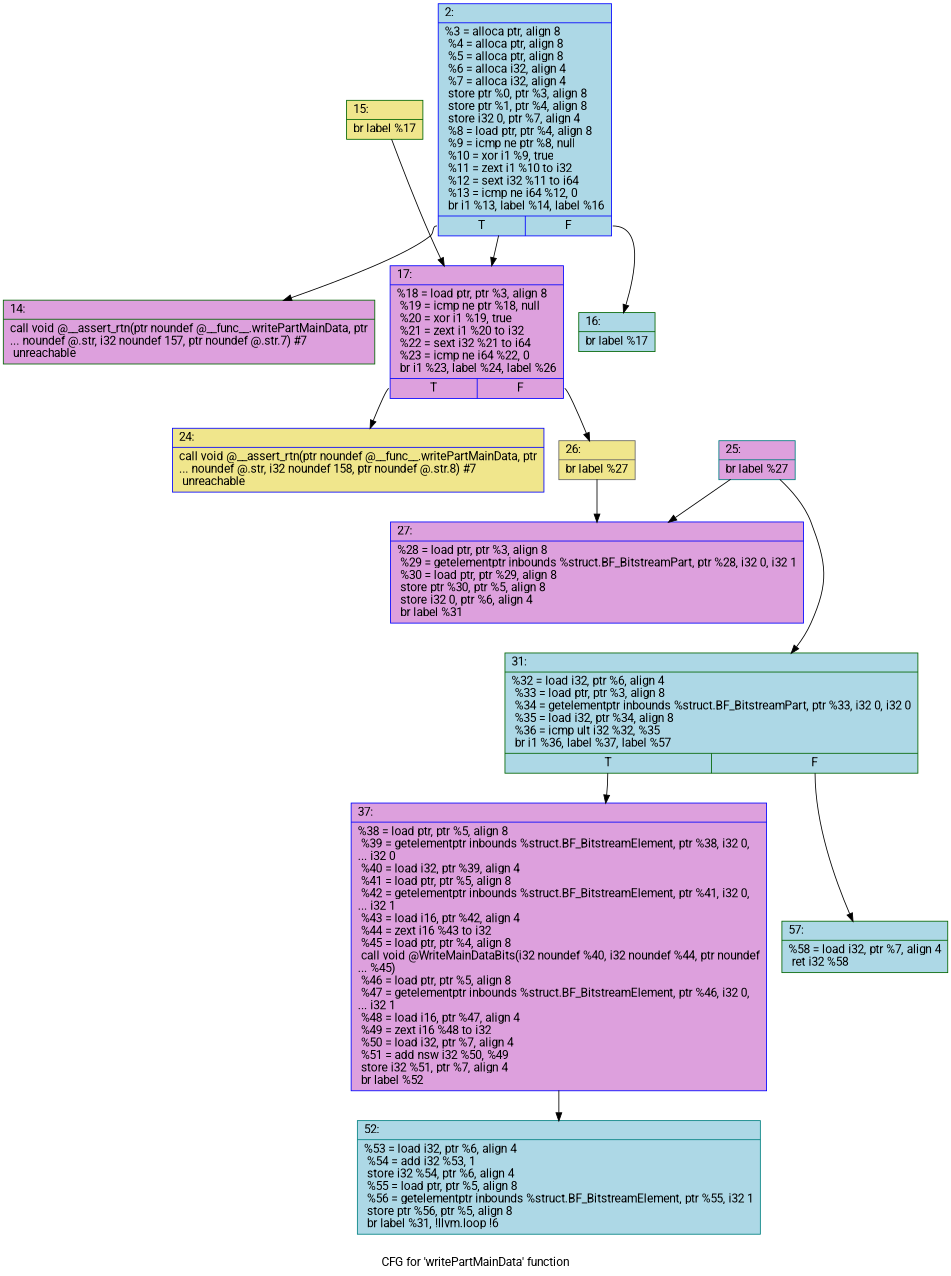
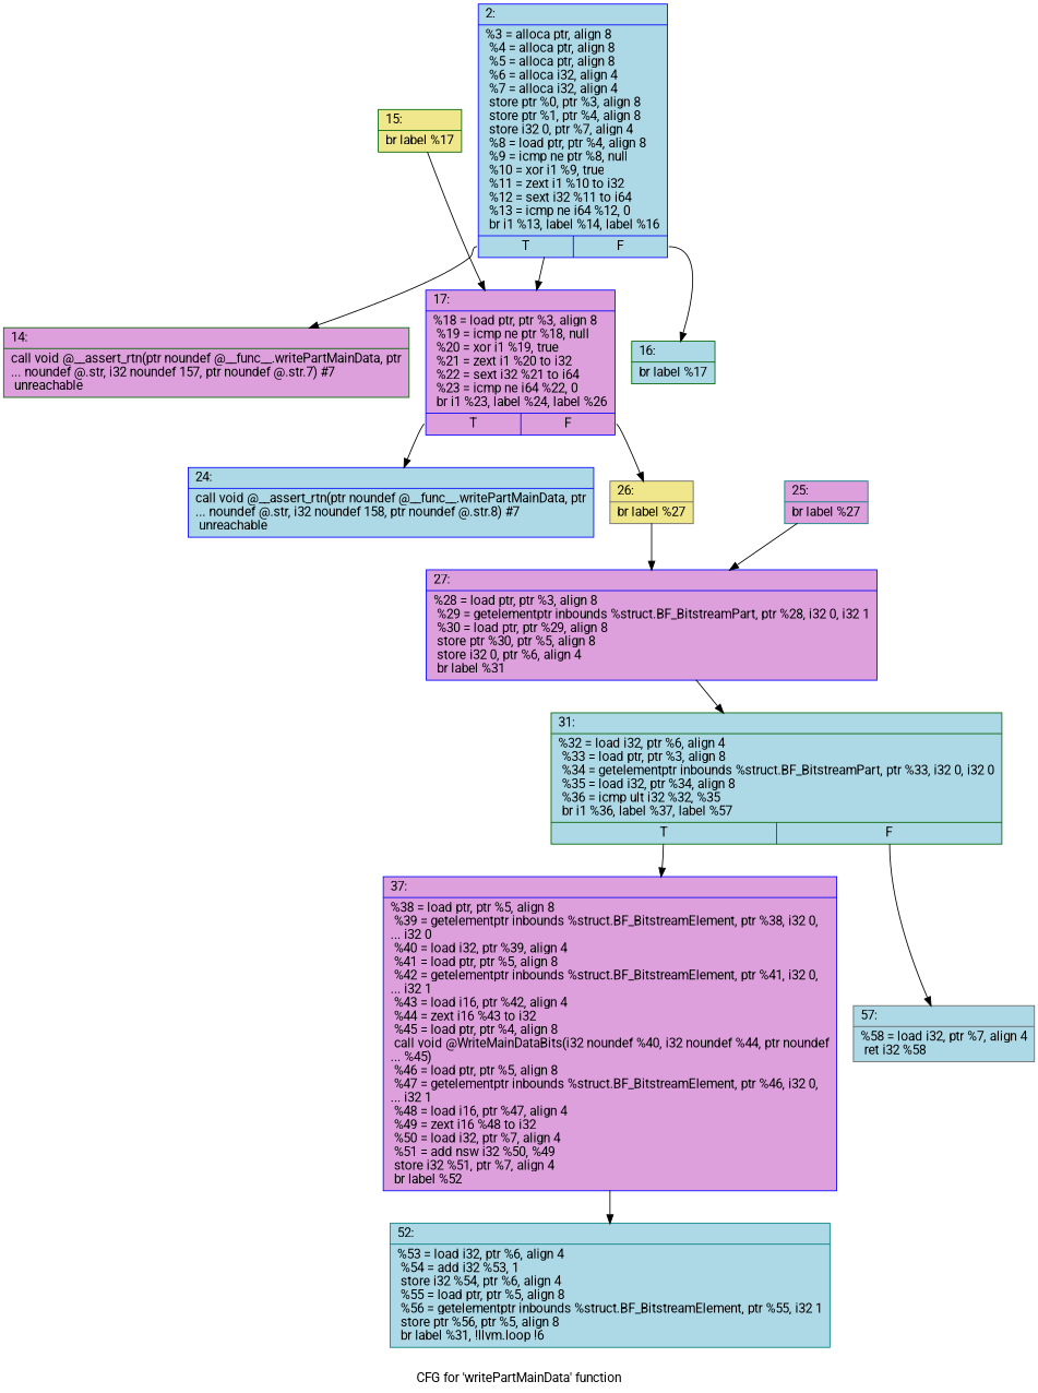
  digraph {
    fontname=Roboto
    label="CFG for 'writePartMainData' function"
    node [color=blue fillcolor=lightblue fontname=Roboto shape=record style=filled]
    edge [fontname=Roboto]
    n1 [label="{2:\l|  %3 = alloca ptr, align 8\l  %4 = alloca ptr, align 8\l  %5 = alloca ptr, align 8\l  %6 = alloca i32, align 4\l  %7 = alloca i32, align 4\l  store ptr %0, ptr %3, align 8\l  store ptr %1, ptr %4, align 8\l  store i32 0, ptr %7, align 4\l  %8 = load ptr, ptr %4, align 8\l  %9 = icmp ne ptr %8, null\l  %10 = xor i1 %9, true\l  %11 = zext i1 %10 to i32\l  %12 = sext i32 %11 to i64\l  %13 = icmp ne i64 %12, 0\l  br i1 %13, label %14, label %16\l|{<s0>T|<s1>F}}"]
    n2 [color=darkgreen fillcolor=plum label="{14:\l|  call void @__assert_rtn(ptr noundef @__func__.writePartMainData, ptr\l... noundef @.str, i32 noundef 157, ptr noundef @.str.7) #7\l  unreachable\l}"]
    n3 [color=darkgreen label="{16:\l|  br label %17\l}"]
    n4 [fillcolor=plum label="{17:\l|  %18 = load ptr, ptr %3, align 8\l  %19 = icmp ne ptr %18, null\l  %20 = xor i1 %19, true\l  %21 = zext i1 %20 to i32\l  %22 = sext i32 %21 to i64\l  %23 = icmp ne i64 %22, 0\l  br i1 %23, label %24, label %26\l|{<s0>T|<s1>F}}"]
-   n5 [fillcolor=khaki label="{24:\l|  call void @__assert_rtn(ptr noundef @__func__.writePartMainData, ptr\l... noundef @.str, i32 noundef 158, ptr noundef @.str.8) #7\l  unreachable\l}"]
+   n5 [label="{24:\l|  call void @__assert_rtn(ptr noundef @__func__.writePartMainData, ptr\l... noundef @.str, i32 noundef 158, ptr noundef @.str.8) #7\l  unreachable\l}"]
    n6 [color=gray40 fillcolor=khaki label="{26:\l|  br label %27\l}"]
    n7 [color=darkgreen fillcolor=khaki label="{15:\l|  br label %17\l}"]
    n8 [fillcolor=plum label="{27:\l|  %28 = load ptr, ptr %3, align 8\l  %29 = getelementptr inbounds %struct.BF_BitstreamPart, ptr %28, i32 0, i32 1\l  %30 = load ptr, ptr %29, align 8\l  store ptr %30, ptr %5, align 8\l  store i32 0, ptr %6, align 4\l  br label %31\l}"]
    n9 [color=darkgreen label="{31:\l|  %32 = load i32, ptr %6, align 4\l  %33 = load ptr, ptr %3, align 8\l  %34 = getelementptr inbounds %struct.BF_BitstreamPart, ptr %33, i32 0, i32 0\l  %35 = load i32, ptr %34, align 8\l  %36 = icmp ult i32 %32, %35\l  br i1 %36, label %37, label %57\l|{<s0>T|<s1>F}}"]
    n10 [color=teal fillcolor=plum label="{25:\l|  br label %27\l}"]
    n11 [fillcolor=plum label="{37:\l|  %38 = load ptr, ptr %5, align 8\l  %39 = getelementptr inbounds %struct.BF_BitstreamElement, ptr %38, i32 0,\l... i32 0\l  %40 = load i32, ptr %39, align 4\l  %41 = load ptr, ptr %5, align 8\l  %42 = getelementptr inbounds %struct.BF_BitstreamElement, ptr %41, i32 0,\l... i32 1\l  %43 = load i16, ptr %42, align 4\l  %44 = zext i16 %43 to i32\l  %45 = load ptr, ptr %4, align 8\l  call void @WriteMainDataBits(i32 noundef %40, i32 noundef %44, ptr noundef\l... %45)\l  %46 = load ptr, ptr %5, align 8\l  %47 = getelementptr inbounds %struct.BF_BitstreamElement, ptr %46, i32 0,\l... i32 1\l  %48 = load i16, ptr %47, align 4\l  %49 = zext i16 %48 to i32\l  %50 = load i32, ptr %7, align 4\l  %51 = add nsw i32 %50, %49\l  store i32 %51, ptr %7, align 4\l  br label %52\l}"]
-   n12 [color=darkgreen label="{57:\l|  %58 = load i32, ptr %7, align 4\l  ret i32 %58\l}"]
+   n12 [color=gray40 label="{57:\l|  %58 = load i32, ptr %7, align 4\l  ret i32 %58\l}"]
    n13 [color=teal label="{52:\l|  %53 = load i32, ptr %6, align 4\l  %54 = add i32 %53, 1\l  store i32 %54, ptr %6, align 4\l  %55 = load ptr, ptr %5, align 8\l  %56 = getelementptr inbounds %struct.BF_BitstreamElement, ptr %55, i32 1\l  store ptr %56, ptr %5, align 8\l  br label %31, !llvm.loop !6\l}"]
    n1 -> n2 [tailport=s0]
    n1 -> n3 [tailport=s1]
    n1 -> n4
    n4 -> n5 [tailport=s0]
    n4 -> n6 [tailport=s1]
    n6 -> n8
    n7 -> n4
-   n10 -> n9
+   n8 -> n9
    n9 -> n11 [tailport=s0]
    n9 -> n12 [tailport=s1]
    n10 -> n8
    n11 -> n13
  }
